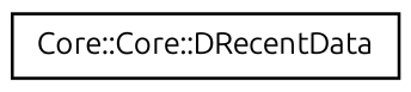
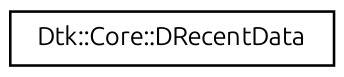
  digraph {
    rankdir=LR
    fontname=Ubuntu
-   n1 [color=black fillcolor=white fontname=Ubuntu fontsize=10 height=0.2 label="Core::Core::DRecentData" shape=record style=filled width=0.4]
+   n1 [color=black fillcolor=white fontname=Ubuntu fontsize=10 height=0.2 label="Dtk::Core::DRecentData" shape=record style=filled width=0.4]
  }
